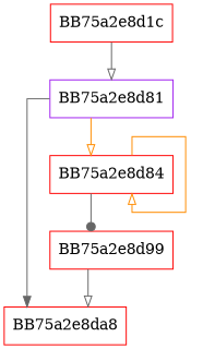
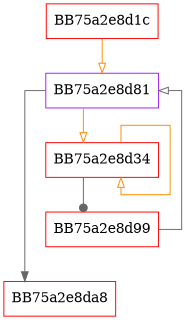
  digraph {
    splines=ortho
    node [color=red shape=box]
    edge [arrowhead=onormal color=gray40]
    BB75a2e8d81 [color=purple]
    BB75a2e8d1c
    BB75a2e8da8
-   BB75a2e8d84
+   BB75a2e8d84 [label=BB75a2e8d34]
    BB75a2e8d99
    BB75a2e8d81 -> BB75a2e8da8 [arrowhead=normal]
    BB75a2e8d81 -> BB75a2e8d84 [color=darkorange]
-   BB75a2e8d1c -> BB75a2e8d81
+   BB75a2e8d1c -> BB75a2e8d81 [color=darkorange]
    BB75a2e8d84 -> BB75a2e8d84 [color=darkorange]
    BB75a2e8d84 -> BB75a2e8d99 [arrowhead=dot]
-   BB75a2e8d99 -> BB75a2e8da8
+   BB75a2e8d99 -> BB75a2e8d81
  }
